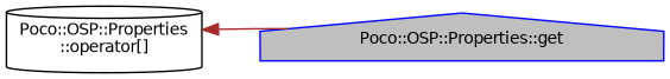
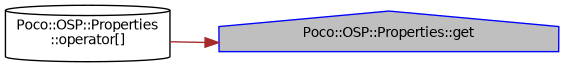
  digraph {
    rankdir=RL
    node [fontname=Helvetica fontsize=10 style=filled]
    n1 [color=blue fillcolor=grey75 fontcolor=black height=0.2 label="Poco::OSP::Properties::get" shape=house width=0.4]
    n2 [color=black fillcolor=white height=0.2 label="Poco::OSP::Properties\l::operator[]" shape=cylinder width=0.4]
-   n2 -> n1 [color=brown dir=back fontname=Helvetica fontsize=10 labelfontname=Helvetica labelfontsize=10 style=solid]
+   n1 -> n2 [color=brown dir=back fontname=Helvetica fontsize=10 labelfontname=Helvetica labelfontsize=10 style=solid]
  }
